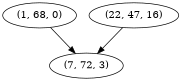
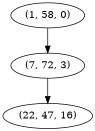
  digraph {
    n1 [label="(7, 72, 3)"]
-   "(1, 68, 0)"
+   "(1, 68, 0)" [label="(1, 58, 0)"]
    "(22, 47, 16)"
-   "(22, 47, 16)" -> n1
+   n1 -> "(22, 47, 16)"
    "(1, 68, 0)" -> n1
  }
